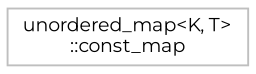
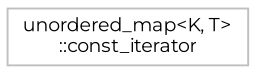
  digraph {
    rankdir=LR
    fontname=Montserrat
-   n1 [color=grey75 fontname=Montserrat fontsize=10 height=0.2 label="unordered_map\<K, T\>\l::const_map" shape=record width=0.4]
+   n1 [color=grey75 fontname=Montserrat fontsize=10 height=0.2 label="unordered_map\<K, T\>\l::const_iterator" shape=record width=0.4]
  }
